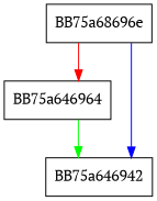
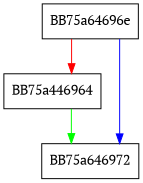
  digraph {
    fontname="PT Serif"
    splines=ortho
    node [fontname="PT Serif" shape=box]
    edge [fontname="PT Serif"]
-   BB75a646964
-   BB75a646972 [label=BB75a646942]
-   BB75a64696e [label=BB75a68696e]
+   BB75a646964 [label=BB75a446964]
+   BB75a646972
+   BB75a64696e
    BB75a646964 -> BB75a646972 [color=green]
    BB75a64696e -> BB75a646964 [color=red]
    BB75a64696e -> BB75a646972 [color=blue]
  }
